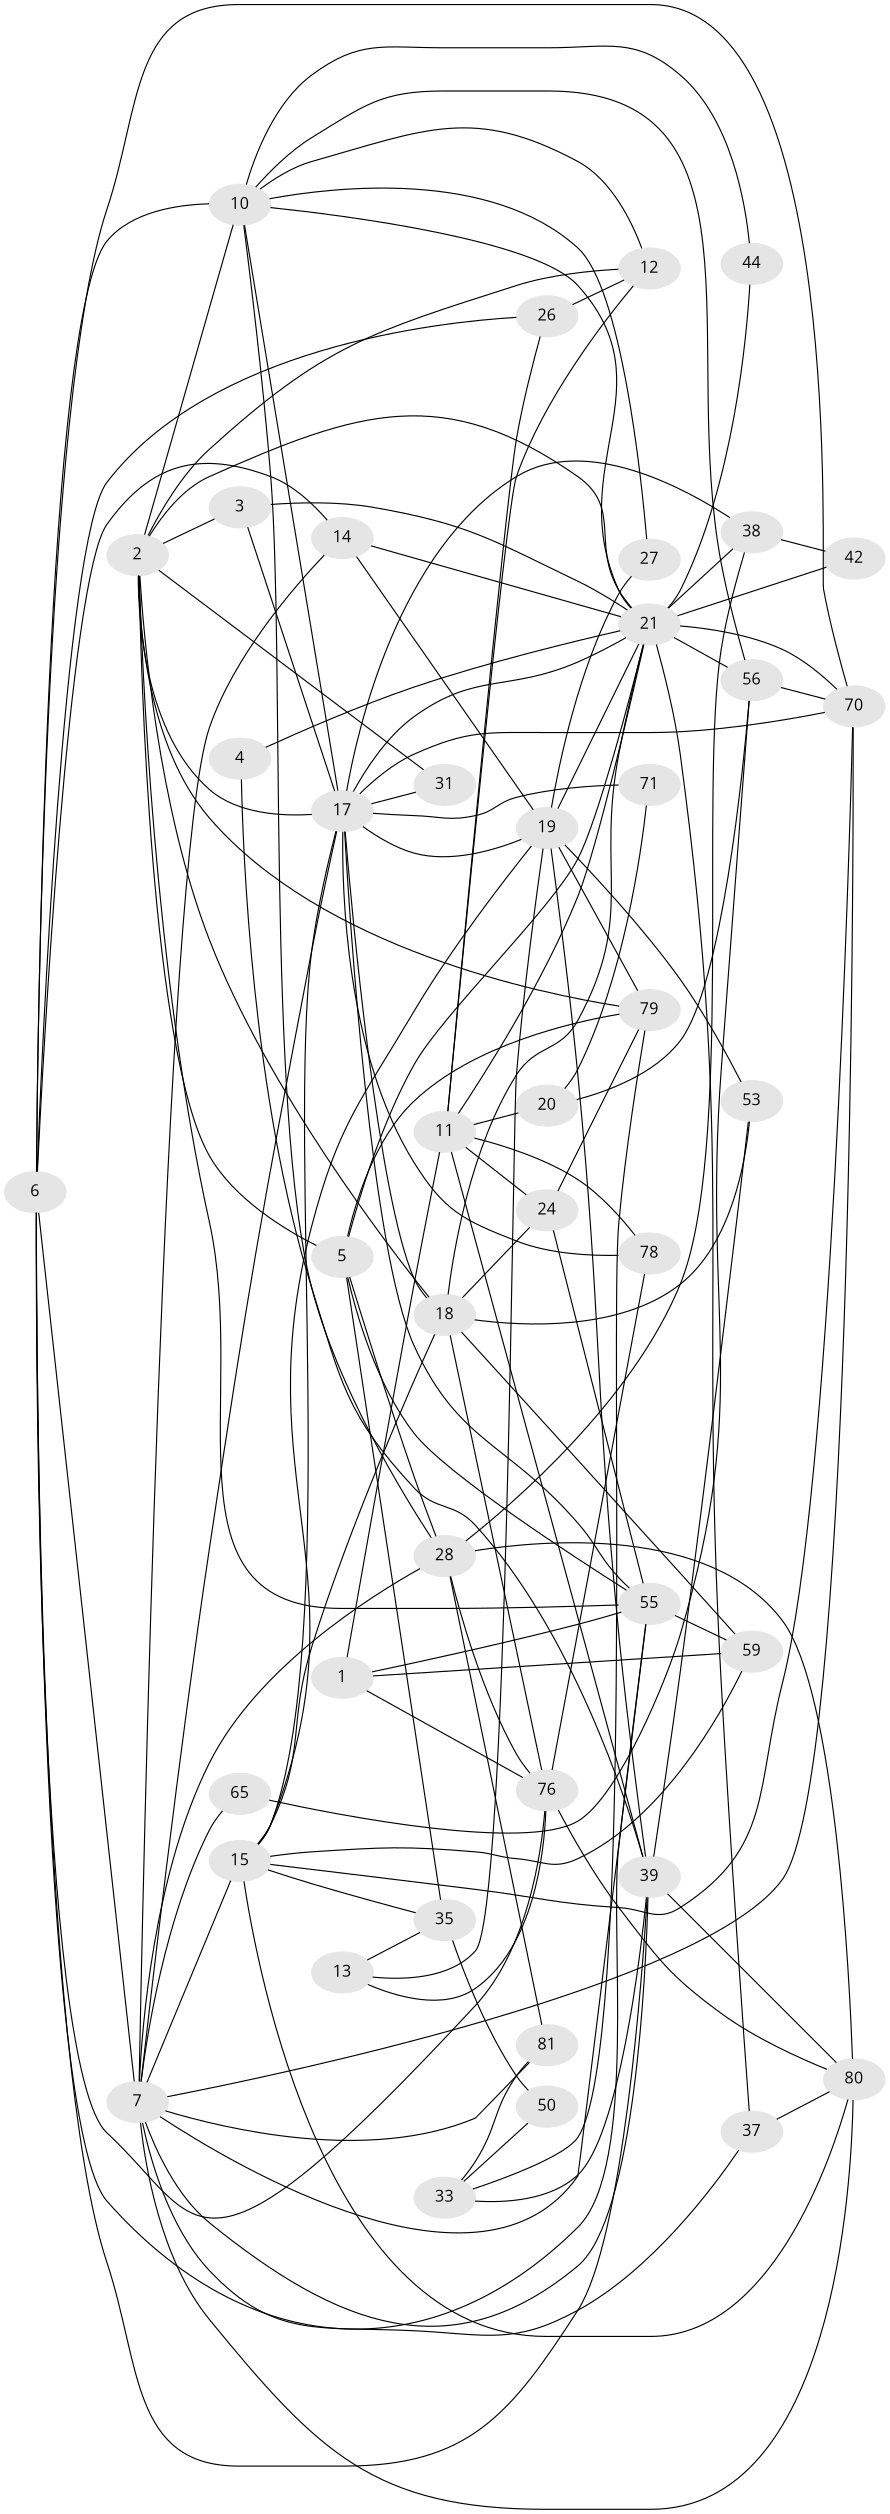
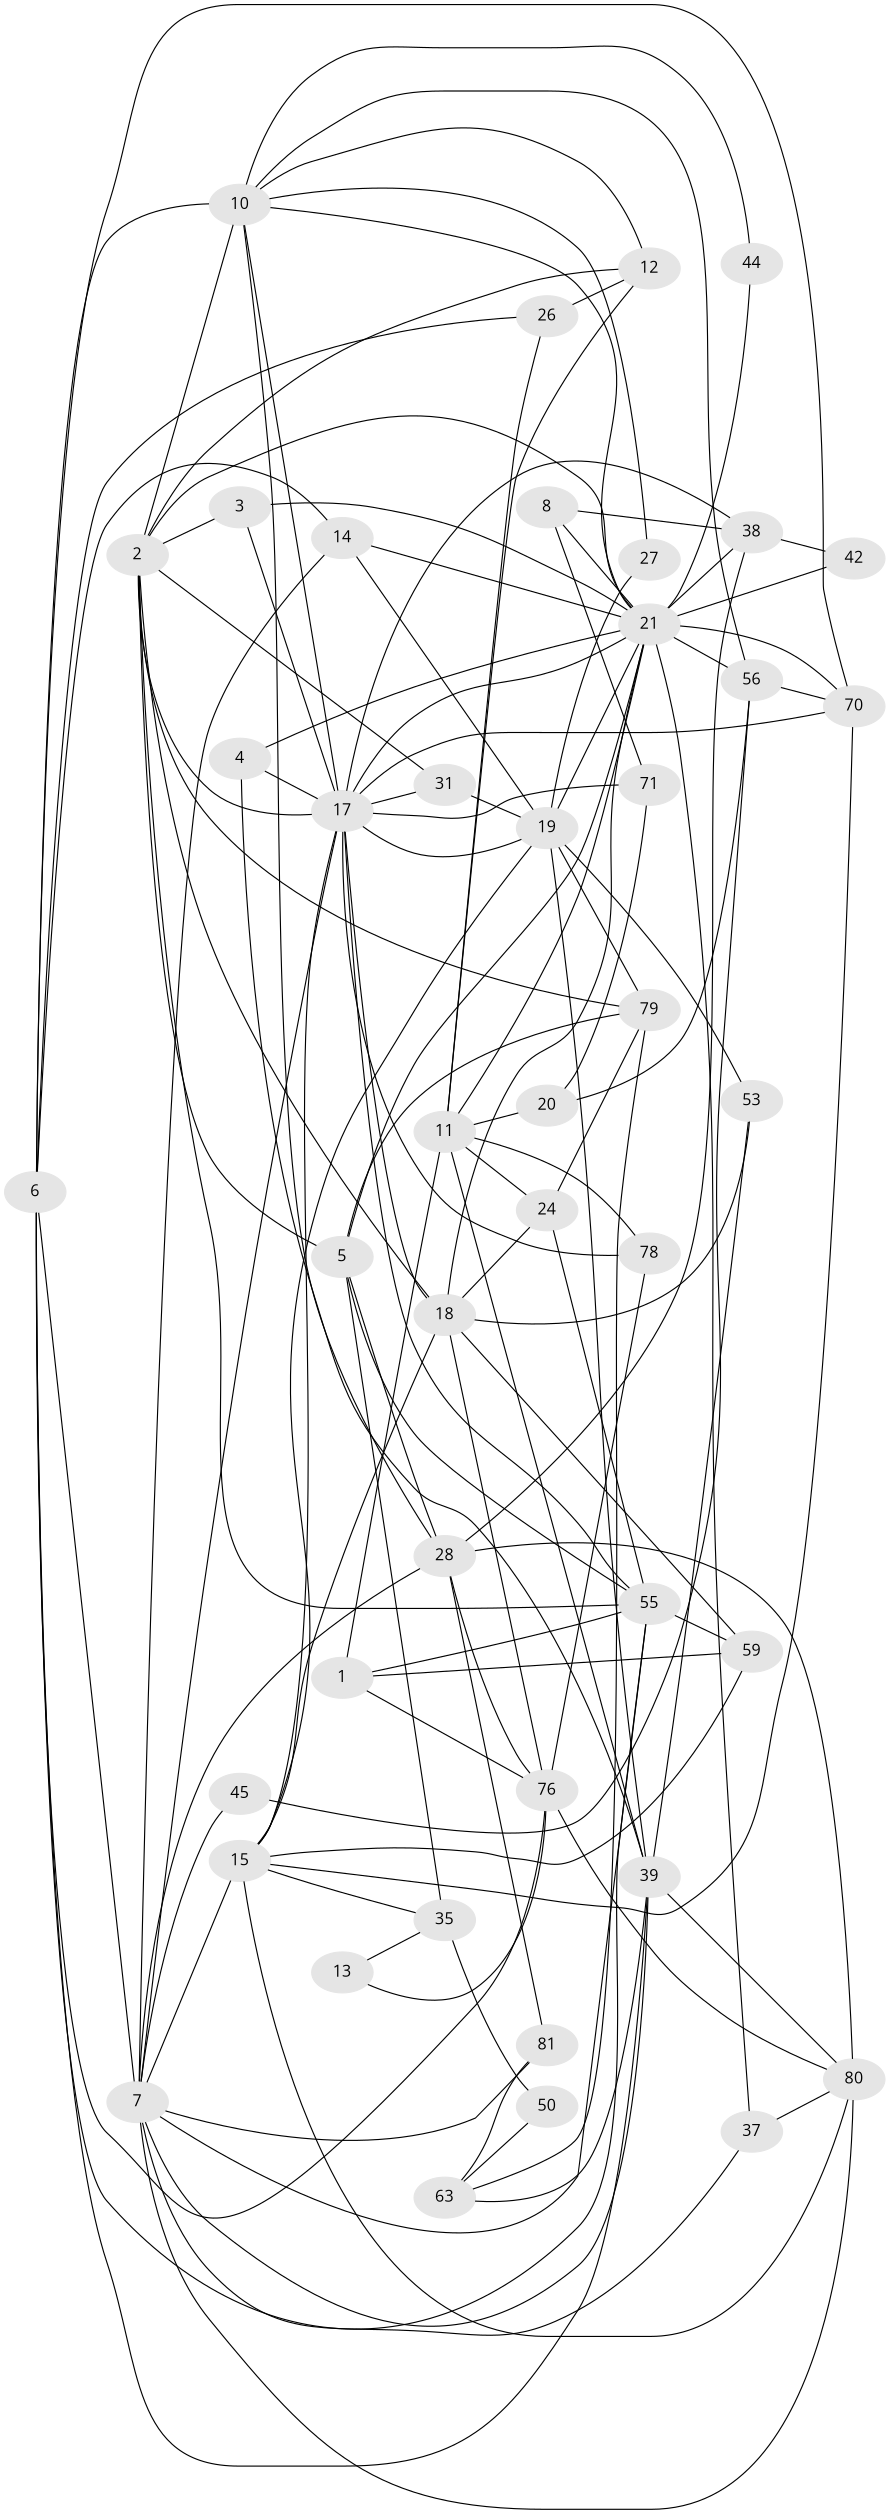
  graph {
    fontname="Open Sans"
    rankdir=LR
    node [color=gray90 fontname="Open Sans" style=filled]
    edge [fontname="Open Sans"]
    11 [super="+52"]
    12
    21 [super="+61+54+36+25+22"]
    39 [super="+64+49"]
    26
    20
    24
    78
    1
    55 [super="+60+74"]
    59
    76
    80 [super="+87"]
    2 [super="+30+41"]
    3
    5 [super="+43"]
    10 [super="+29"]
    17 [super="+82+73+32"]
    18 [super="+57"]
    31
    79 [super="+86"]
    28 [super="+34+67"]
    35
    44
    27
    56
    70 [super="+83"]
    38 [super="+46"]
    71
    19 [super="+75+51"]
    53
    37
    42
    4 [super="+23"]
    81
    50
    6 [super="+9+47"]
    7 [super="+16+66"]
    14
    15 [super="+48+62"]
-   45 [label=65]
+   45
+   8
    13
-   33 [super="+40"]
+   33 [super="+40" label=63]
    11 -- 12
    11 -- 21
    11 -- 39
    11 -- 26
    11 -- 20
    11 -- 24
    11 -- 78
    21 -- 44
    21 -- 56
    21 -- 70
    21 -- 38
    21 -- 37
    21 -- 42
    39 -- 80
    39 -- 53
    26 -- 12
    20 -- 56
    20 -- 71
    24 -- 55
    24 -- 79
    1 -- 11
    1 -- 55
    1 -- 59
    1 -- 76
    55 -- 59
    76 -- 78
    76 -- 80
    2 -- 12
    2 -- 21 [weight=3]
    2 -- 55
    2 -- 3
    2 -- 5
    2 -- 10
    2 -- 17
    2 -- 18
    2 -- 31
    2 -- 79
    3 -- 21
    3 -- 17
    5 -- 21
    5 -- 55
    5 -- 79
    5 -- 28
    5 -- 35
    10 -- 12
    10 -- 21
    10 -- 17 [weight=2]
    10 -- 28
    10 -- 44
    10 -- 27 [weight=2]
    10 -- 56
    17 -- 21
    17 -- 78
    17 -- 55 [weight=2]
    17 -- 18
    17 -- 31
    17 -- 70
    17 -- 38
    17 -- 71
    17 -- 19
    18 -- 21
    18 -- 24
    18 -- 59
    18 -- 76
    18 -- 53
    28 -- 76
    28 -- 80 [weight=2]
    28 -- 38
    28 -- 81
    35 -- 50
    56 -- 70
    38 -- 42
    19 -- 21 [weight=2]
    19 -- 39
    19 -- 79
    19 -- 27
    19 -- 53 [weight=2]
    37 -- 80
    4 -- 21
    4 -- 39
+   4 -- 17
    6 -- 39 [weight=2]
    6 -- 26
    6 -- 55
    6 -- 76
    6 -- 10 [weight=2]
    6 -- 70
    6 -- 7
    6 -- 14
    7 -- 39
    7 -- 55 [weight=2]
    7 -- 80
    7 -- 17
    7 -- 28
-   7 -- 70
    7 -- 37
    7 -- 81
    7 -- 14
    7 -- 15
    7 -- 45
    14 -- 21
    14 -- 19
    15 -- 59
    15 -- 80
    15 -- 17
    15 -- 18
    15 -- 35
    15 -- 70
    15 -- 19
    45 -- 56
+   8 -- 21
+   8 -- 38
+   8 -- 71
    13 -- 76
    13 -- 35
-   13 -- 19
+   31 -- 19
    33 -- 39
    33 -- 79
    33 -- 81
    33 -- 50
  }
